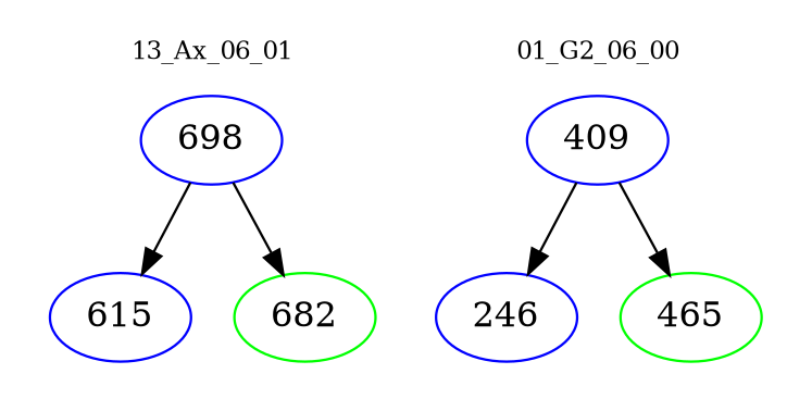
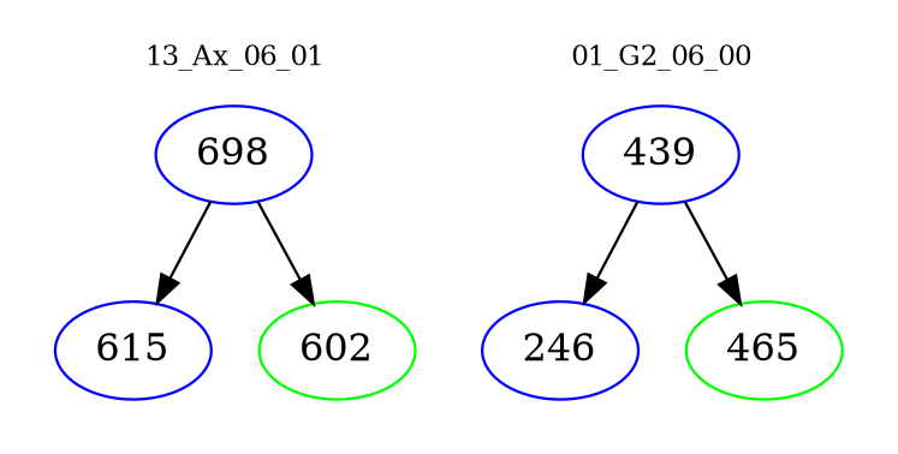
  digraph {
    node [color=blue]
    edge [color=black]
    n1 [label=698]
    n2 [label=615]
-   n3 [color=green label=682]
-   n4 [label=409]
+   n3 [color=green label=602]
+   n4 [label=439]
    n5 [label=246]
    n6 [color=green label=465]
    subgraph cluster_1 {
      color=white
      fontsize=10
      label="13_Ax_06_01"
      n1
      n2
      n3
    }
    subgraph cluster_2 {
      color=white
      fontsize=10
      label="01_G2_06_00"
      n4
      n5
      n6
    }
    n1 -> n2
    n1 -> n3
    n4 -> n5
    n4 -> n6
  }
